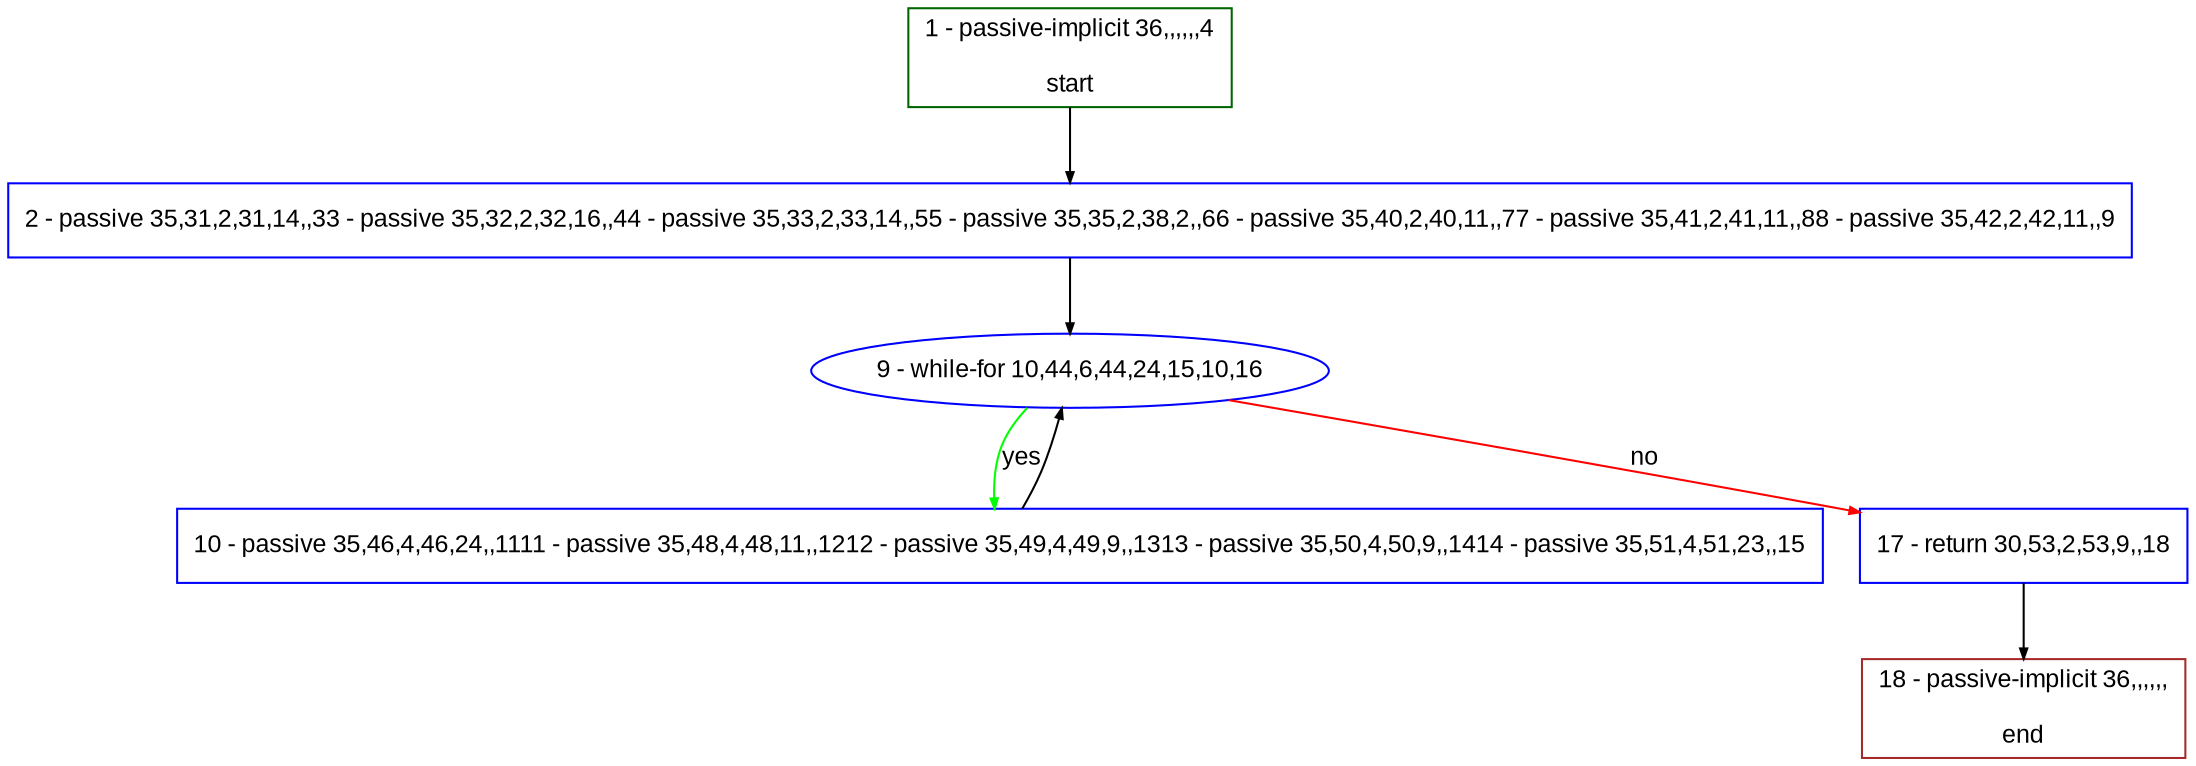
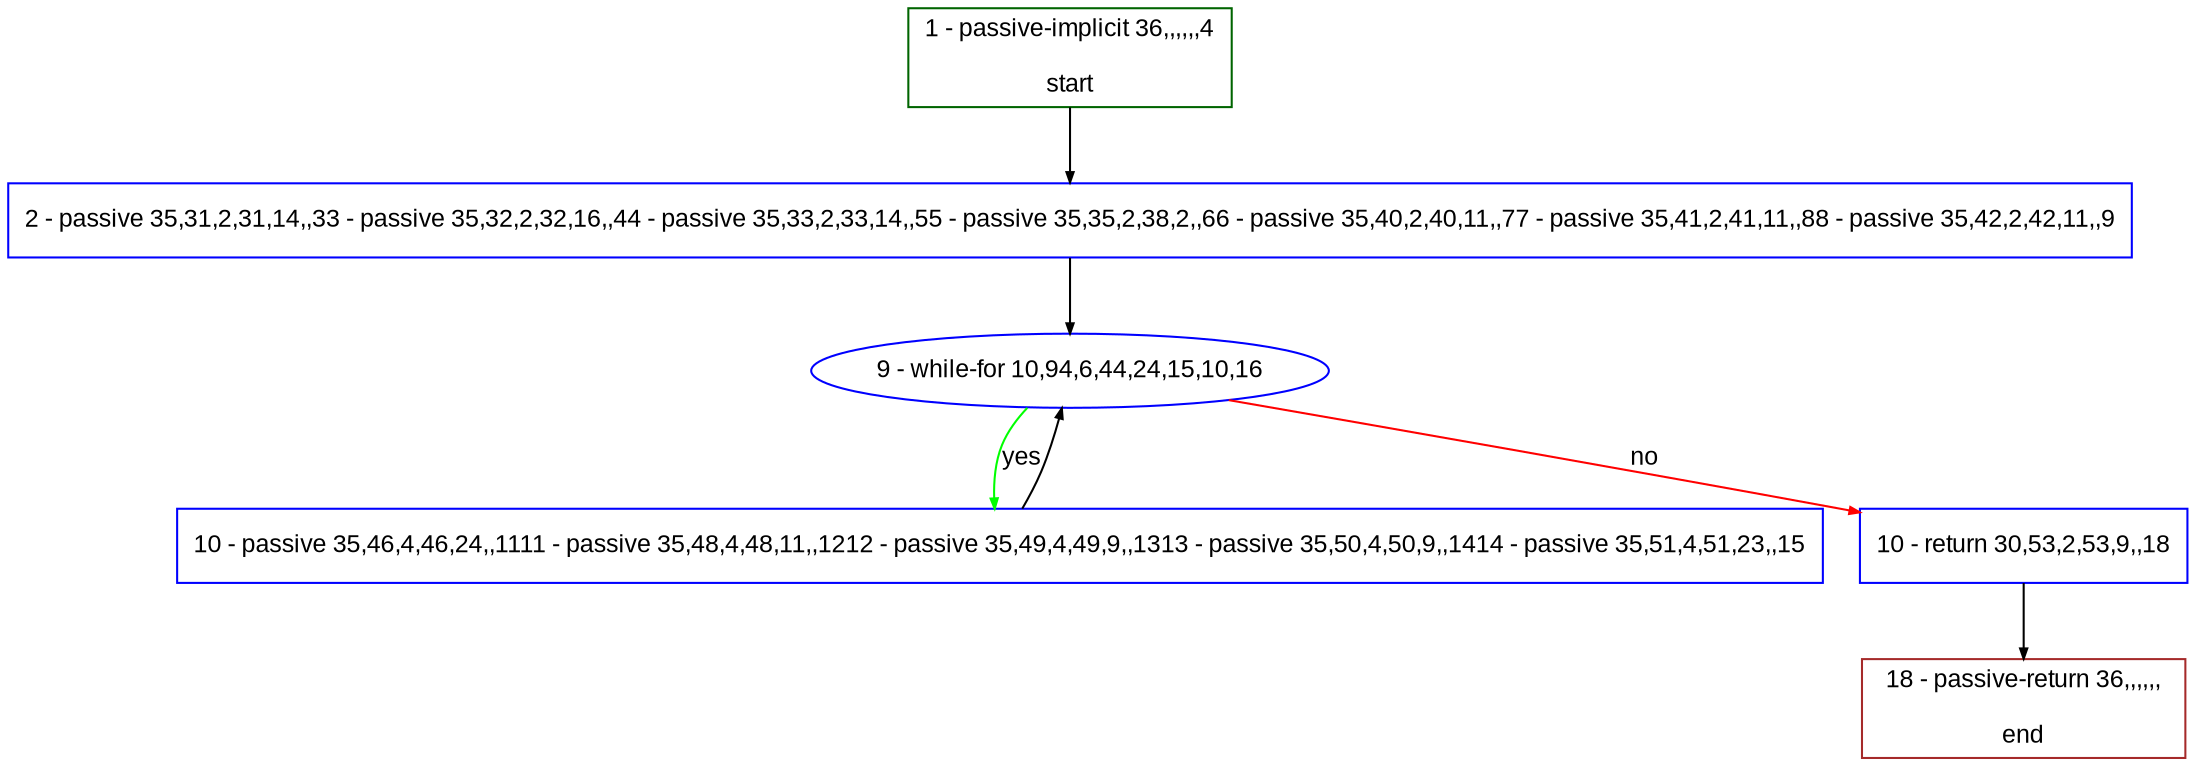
  digraph {
    bgcolor=white
    compound=true
    fillcolor="#FFFFCC"
    fontname=Arial
    fontsize=12
    pack=true
    packmode=clust
    style="rounded,filled"
    node [color="#0000ff" compound=true fillcolor="#ffffff" fixedsize=false fontname=Arial fontsize=12 node_initialized=no shape=box style=filled]
    edge [arrowhead=normal arrowsize=0.5 arrowtail=none color="#000000" compound=true dir=forward fontcolor=black fontname=Arial fontsize=12]
    n1 [label="2 - passive 35,31,2,31,14,,33 - passive 35,32,2,32,16,,44 - passive 35,33,2,33,14,,55 - passive 35,35,2,38,2,,66 - passive 35,40,2,40,11,,77 - passive 35,41,2,41,11,,88 - passive 35,42,2,42,11,,9"]
-   n2 [label="9 - while-for 10,44,6,44,24,15,10,16" shape=oval]
+   n2 [label="9 - while-for 10,94,6,44,24,15,10,16" shape=oval]
    n3 [label="10 - passive 35,46,4,46,24,,1111 - passive 35,48,4,48,11,,1212 - passive 35,49,4,49,9,,1313 - passive 35,50,4,50,9,,1414 - passive 35,51,4,51,23,,15"]
-   n4 [label="17 - return 30,53,2,53,9,,18"]
+   n4 [label="10 - return 30,53,2,53,9,,18"]
    n5 [color="#006400" label="1 - passive-implicit 36,,,,,,4\n\nstart"]
-   n6 [color="#a52a2a" label="18 - passive-implicit 36,,,,,,\n\nend"]
+   n6 [color="#a52a2a" label="18 - passive-return 36,,,,,,\n\nend"]
    n1 -> n2
    n2 -> n3 [color="#00ff00" label=yes]
    n2 -> n4 [color="#ff0000" label=no]
    n3 -> n2
    n4 -> n6
    n5 -> n1
  }
